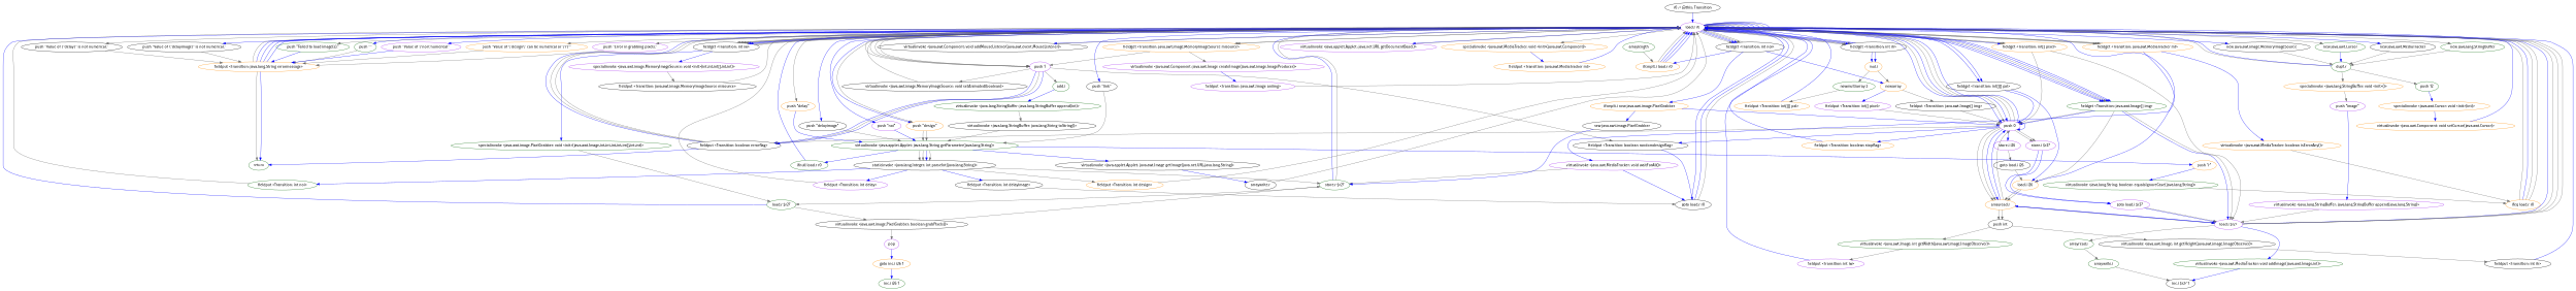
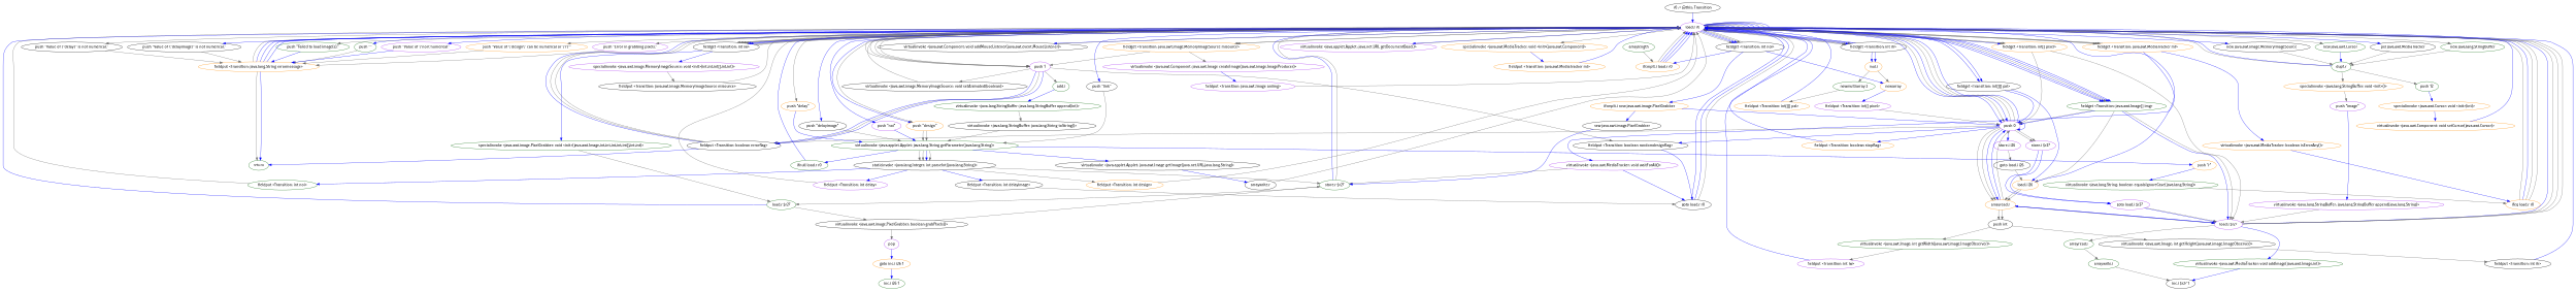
  digraph {
    fontname="Fira Sans"
    node [color=black fontname="Fira Sans"]
    edge [color=gray40 fontname="Fira Sans"]
    "load.r r0" [color=purple]
    "r0 := @this: Transition"
    "push 0" [color=purple]
    "push \"\"" [color=darkgreen]
    "push \"Value of \\\"noi\\\"numerical\"" [color=purple]
    "push \"noi\"" [color=purple]
    "push \"Value of \\\"design\\\" can be numerical or \\\"r\\\"\"" [color=darkorange]
    "push \"design\"" [color=darkorange]
    "push 1" [color=purple]
    "push \"Value of \\\"delay\\\" is not numerical.\""
    "push \"delay\"" [color=darkorange]
    "push \"Value of \\\"delayimage\\\" is not numerical.\""
    "push \"delayimage\""
-   "new java.awt.MediaTracker"
+   "new java.awt.MediaTracker" [label="pxl java.awt.MediaTracker"]
    "specialinvoke <java.awt.MediaTracker: void <init>(java.awt.Component)>" [color=darkorange]
    "fieldget <Transition: int noi>"
    "fieldget <Transition: java.awt.MediaTracker mt>" [color=darkorange]
    "push \"Failed to load image(s).\"" [color=darkgreen]
    "fieldget <Transition: java.awt.Image[] img>" [color=darkgreen]
    "fieldget <Transition: int iw>"
    "fieldget <Transition: int ih>"
    "fieldget <Transition: int[] pixel>" [color=darkorange]
    "new java.awt.image.MemoryImageSource"
    "fieldget <Transition: java.awt.image.MemoryImageSource misource>" [color=darkorange]
    "push \"link\""
    "new java.awt.Cursor" [color=darkgreen]
    "virtualinvoke <java.awt.Component: void addMouseListener(java.awt.event.MouseListener)>"
    "fieldget <Transition: int[][] pxl>"
    "push \"Error in grabbing pixels.\"" [color=purple]
    "virtualinvoke <java.applet.Applet: java.net.URL getDocumentBase()>" [color=purple]
    "new java.lang.StringBuffer" [color=darkgreen]
    "fieldput <Transition: boolean stopflag>" [color=darkorange]
    "fieldput <Transition: boolean errorflag>"
    "fieldput <Transition: boolean randomdesignflag>"
    "store.i $r27" [color=purple]
    "arrayread.r" [color=darkorange]
    "store.i i26" [color=purple]
    "fieldput <Transition: java.lang.String errormessage>" [color=darkorange]
    "virtualinvoke <java.applet.Applet: java.lang.String getParameter(java.lang.String)>" [color=darkgreen]
    "virtualinvoke <java.awt.image.MemoryImageSource: void setAnimated(boolean)>"
    "add.i" [color=darkgreen]
    "dup1.r" [color=darkgreen]
    "fieldput <Transition: java.awt.MediaTracker mt>" [color=darkorange]
    newarray [color=darkorange]
    "ifcmplt.i load.r r0" [color=darkorange]
    "ifcmplt.i new java.awt.image.PixelGrabber" [color=darkorange]
    "virtualinvoke <java.awt.MediaTracker: void waitForAll()>" [color=purple]
    "virtualinvoke <java.awt.MediaTracker: boolean isErrorAny()>" [color=darkorange]
    "load.i $r27" [color=purple]
    "load.i i26" [color=darkorange]
    "specialinvoke <java.awt.image.MemoryImageSource: void <init>(int,int,int[],int,int)>" [color=purple]
    "specialinvoke <java.awt.image.PixelGrabber: void <init>(java.awt.Image,int,int,int,int,int[],int,int)>" [color=darkgreen]
    "mul.i" [color=darkorange]
    "virtualinvoke <java.awt.Component: java.awt.Image createImage(java.awt.image.ImageProducer)>" [color=purple]
    return [color=darkgreen]
    "goto load.r r0"
    "goto load.i $r27" [color=purple]
    n58 [label="push int"]
    "goto load.i i26"
    "staticinvoke <java.lang.Integer: int parseInt(java.lang.String)>"
    "push \"r\"" [color=darkorange]
    "ifnull load.r r0" [color=darkgreen]
    "virtualinvoke <java.applet.Applet: java.awt.Image getImage(java.net.URL,java.lang.String)>"
    "fieldput <Transition: int noi>" [color=darkgreen]
    "fieldput <Transition: int delay>" [color=purple]
    "fieldput <Transition: int delayimage>"
    "store.r $r27" [color=darkgreen]
    "fieldput <Transition: int design>" [color=darkorange]
    "virtualinvoke <java.lang.String: boolean equalsIgnoreCase(java.lang.String)>" [color=darkgreen]
    "arraywrite.r"
    "load.r $r27" [color=darkgreen]
    "ifeq load.r r0" [color=darkorange]
    "virtualinvoke <java.lang.StringBuffer: java.lang.StringBuffer append(int)>" [color=darkgreen]
    "push 12" [color=darkgreen]
    "specialinvoke <java.lang.StringBuffer: void <init>()>" [color=darkorange]
    "specialinvoke <java.awt.Cursor: void <init>(int)>" [color=darkorange]
    "push \"image\"" [color=purple]
-   "fieldput <Transition: java.awt.Image[] img>"
    "fieldput <Transition: int[] pixel>" [color=purple]
    "new java.awt.image.PixelGrabber"
    "arrayread.i" [color=darkgreen]
    "virtualinvoke <java.awt.MediaTracker: void addImage(java.awt.Image,int)>" [color=darkgreen]
    "arraywrite.i" [color=darkgreen]
    "inc.i $r27 1"
    "virtualinvoke <java.awt.Image: int getWidth(java.awt.image.ImageObserver)>" [color=darkgreen]
    "virtualinvoke <java.awt.Image: int getHeight(java.awt.image.ImageObserver)>"
    "fieldput <Transition: int iw>" [color=purple]
    "fieldput <Transition: int ih>"
    "fieldput <Transition: java.awt.image.MemoryImageSource misource>"
    "newmultiarray 2" [color=darkgreen]
    "fieldput <Transition: int[][] pxl>" [color=darkorange]
    arraylength [color=darkgreen]
    "fieldput <Transition: java.awt.Image aniimg>" [color=purple]
    "virtualinvoke <java.awt.Component: void setCursor(java.awt.Cursor)>" [color=darkorange]
    "virtualinvoke <java.awt.image.PixelGrabber: boolean grabPixels()>"
    pop [color=purple]
    "goto inc.i i26 1" [color=darkorange]
    "inc.i i26 1" [color=darkgreen]
    "virtualinvoke <java.lang.StringBuffer: java.lang.StringBuffer append(java.lang.String)>" [color=purple]
    "virtualinvoke <java.lang.StringBuffer: java.lang.String toString()>"
    "load.r r0" -> "load.r r0" [color=blue]
    "load.r r0" -> "load.r r0" [color=blue]
    "load.r r0" -> "load.r r0"
    "load.r r0" -> "load.r r0"
    "load.r r0" -> "load.r r0" [color=blue]
    "load.r r0" -> "load.r r0" [color=blue]
    "load.r r0" -> "load.r r0"
    "load.r r0" -> "load.r r0"
    "load.r r0" -> "load.r r0" [color=blue]
    "load.r r0" -> "load.r r0" [color=blue]
    "load.r r0" -> "load.r r0" [color=blue]
    "load.r r0" -> "load.r r0"
    "load.r r0" -> "load.r r0" [color=blue]
    "load.r r0" -> "push 0" [color=blue]
    "load.r r0" -> "push 0"
    "load.r r0" -> "push 0" [color=blue]
    "load.r r0" -> "push \"\"" [color=blue]
    "load.r r0" -> "push \"Value of \\\"noi\\\"numerical\"" [color=blue]
    "load.r r0" -> "push \"noi\"" [color=blue]
    "load.r r0" -> "push \"Value of \\\"design\\\" can be numerical or \\\"r\\\"\""
    "load.r r0" -> "push \"design\"" [color=blue]
    "load.r r0" -> "push \"design\""
    "load.r r0" -> "push 1"
    "load.r r0" -> "push 1"
    "load.r r0" -> "push 1"
    "load.r r0" -> "push 1"
    "load.r r0" -> "push \"Value of \\\"delay\\\" is not numerical.\""
    "load.r r0" -> "push \"delay\""
    "load.r r0" -> "push \"Value of \\\"delayimage\\\" is not numerical.\"" [color=blue]
    "load.r r0" -> "push \"delayimage\"" [color=blue]
    "load.r r0" -> "new java.awt.MediaTracker" [color=blue]
    "load.r r0" -> "specialinvoke <java.awt.MediaTracker: void <init>(java.awt.Component)>"
    "load.r r0" -> "fieldget <Transition: int noi>"
    "load.r r0" -> "fieldget <Transition: int noi>" [color=blue]
    "load.r r0" -> "fieldget <Transition: int noi>" [color=blue]
    "load.r r0" -> "fieldget <Transition: int noi>"
    "load.r r0" -> "fieldget <Transition: java.awt.MediaTracker mt>"
    "load.r r0" -> "fieldget <Transition: java.awt.MediaTracker mt>"
    "load.r r0" -> "fieldget <Transition: java.awt.MediaTracker mt>"
    "load.r r0" -> "push \"Failed to load image(s).\""
    "load.r r0" -> "fieldget <Transition: java.awt.Image[] img>" [color=blue]
    "load.r r0" -> "fieldget <Transition: java.awt.Image[] img>" [color=blue]
    "load.r r0" -> "fieldget <Transition: java.awt.Image[] img>"
    "load.r r0" -> "fieldget <Transition: java.awt.Image[] img>" [color=blue]
    "load.r r0" -> "fieldget <Transition: java.awt.Image[] img>" [color=blue]
    "load.r r0" -> "fieldget <Transition: int iw>"
    "load.r r0" -> "fieldget <Transition: int iw>"
    "load.r r0" -> "fieldget <Transition: int iw>"
    "load.r r0" -> "fieldget <Transition: int iw>"
    "load.r r0" -> "fieldget <Transition: int iw>" [color=blue]
    "load.r r0" -> "fieldget <Transition: int iw>" [color=blue]
    "load.r r0" -> "fieldget <Transition: int ih>"
    "load.r r0" -> "fieldget <Transition: int ih>"
    "load.r r0" -> "fieldget <Transition: int ih>" [color=blue]
    "load.r r0" -> "fieldget <Transition: int ih>"
    "load.r r0" -> "fieldget <Transition: int[] pixel>" [color=blue]
    "load.r r0" -> "fieldget <Transition: int[] pixel>"
    "load.r r0" -> "fieldget <Transition: int[] pixel>"
    "load.r r0" -> "new java.awt.image.MemoryImageSource" [color=blue]
    "load.r r0" -> "fieldget <Transition: java.awt.image.MemoryImageSource misource>"
    "load.r r0" -> "fieldget <Transition: java.awt.image.MemoryImageSource misource>"
    "load.r r0" -> "push \"link\"" [color=blue]
    "load.r r0" -> "new java.awt.Cursor"
    "load.r r0" -> "virtualinvoke <java.awt.Component: void addMouseListener(java.awt.event.MouseListener)>" [color=blue]
    "load.r r0" -> "fieldget <Transition: int[][] pxl>" [color=blue]
    "load.r r0" -> "fieldget <Transition: int[][] pxl>" [color=blue]
    "load.r r0" -> "push \"Error in grabbing pixels.\""
    "load.r r0" -> "virtualinvoke <java.applet.Applet: java.net.URL getDocumentBase()>" [color=blue]
    "load.r r0" -> "new java.lang.StringBuffer"
    "r0 := @this: Transition" -> "load.r r0" [color=blue]
    "push 0" -> "load.r r0"
    "push 0" -> "load.r r0"
    "push 0" -> "load.r r0" [color=blue]
    "push 0" -> "push 0" [color=blue]
    "push 0" -> "fieldput <Transition: boolean stopflag>" [color=blue]
    "push 0" -> "fieldput <Transition: boolean errorflag>"
    "push 0" -> "fieldput <Transition: boolean randomdesignflag>" [color=blue]
    "push 0" -> "store.i $r27"
    "push 0" -> "store.i $r27"
    "push 0" -> "arrayread.r"
    "push 0" -> "arrayread.r"
    "push 0" -> "arrayread.r" [color=blue]
    "push 0" -> "store.i i26" [color=blue]
    "push \"\"" -> "fieldput <Transition: java.lang.String errormessage>"
    "push \"Value of \\\"noi\\\"numerical\"" -> "fieldput <Transition: java.lang.String errormessage>" [color=blue]
    "push \"noi\"" -> "virtualinvoke <java.applet.Applet: java.lang.String getParameter(java.lang.String)>" [color=blue]
    "push \"Value of \\\"design\\\" can be numerical or \\\"r\\\"\"" -> "fieldput <Transition: java.lang.String errormessage>"
    "push \"design\"" -> "virtualinvoke <java.applet.Applet: java.lang.String getParameter(java.lang.String)>"
    "push \"design\"" -> "virtualinvoke <java.applet.Applet: java.lang.String getParameter(java.lang.String)>"
    "push 1" -> "fieldput <Transition: boolean errorflag>" [color=blue]
    "push 1" -> "fieldput <Transition: boolean errorflag>"
    "push 1" -> "fieldput <Transition: boolean errorflag>" [color=blue]
    "push 1" -> "fieldput <Transition: boolean randomdesignflag>"
    "push 1" -> "virtualinvoke <java.awt.image.MemoryImageSource: void setAnimated(boolean)>"
    "push 1" -> "add.i"
    "push \"Value of \\\"delay\\\" is not numerical.\"" -> "fieldput <Transition: java.lang.String errormessage>"
    "push \"delay\"" -> "virtualinvoke <java.applet.Applet: java.lang.String getParameter(java.lang.String)>" [color=blue]
    "push \"Value of \\\"delayimage\\\" is not numerical.\"" -> "fieldput <Transition: java.lang.String errormessage>"
    "push \"delayimage\"" -> "virtualinvoke <java.applet.Applet: java.lang.String getParameter(java.lang.String)>"
    "new java.awt.MediaTracker" -> "dup1.r"
    "specialinvoke <java.awt.MediaTracker: void <init>(java.awt.Component)>" -> "fieldput <Transition: java.awt.MediaTracker mt>" [color=blue]
    "fieldget <Transition: int noi>" -> "load.r r0"
    "fieldget <Transition: int noi>" -> newarray [color=blue]
    "fieldget <Transition: int noi>" -> "ifcmplt.i load.r r0" [color=blue]
    "fieldget <Transition: int noi>" -> "ifcmplt.i new java.awt.image.PixelGrabber" [color=blue]
    "fieldget <Transition: java.awt.MediaTracker mt>" -> "load.r r0"
    "fieldget <Transition: java.awt.MediaTracker mt>" -> "virtualinvoke <java.awt.MediaTracker: void waitForAll()>" [color=blue]
    "fieldget <Transition: java.awt.MediaTracker mt>" -> "virtualinvoke <java.awt.MediaTracker: boolean isErrorAny()>" [color=blue]
    "push \"Failed to load image(s).\"" -> "fieldput <Transition: java.lang.String errormessage>" [color=blue]
    "fieldget <Transition: java.awt.Image[] img>" -> "push 0"
    "fieldget <Transition: java.awt.Image[] img>" -> "push 0" [color=blue]
    "fieldget <Transition: java.awt.Image[] img>" -> "load.i $r27" [color=blue]
    "fieldget <Transition: java.awt.Image[] img>" -> "load.i $r27"
    "fieldget <Transition: java.awt.Image[] img>" -> "load.i i26"
    "fieldget <Transition: int iw>" -> "load.r r0" [color=blue]
    "fieldget <Transition: int iw>" -> "load.r r0"
    "fieldget <Transition: int iw>" -> "load.r r0"
    "fieldget <Transition: int iw>" -> "load.r r0"
    "fieldget <Transition: int iw>" -> "specialinvoke <java.awt.image.MemoryImageSource: void <init>(int,int,int[],int,int)>" [color=blue]
    "fieldget <Transition: int iw>" -> "specialinvoke <java.awt.image.PixelGrabber: void <init>(java.awt.Image,int,int,int,int,int[],int,int)>" [color=blue]
    "fieldget <Transition: int ih>" -> "load.r r0" [color=blue]
    "fieldget <Transition: int ih>" -> "load.r r0" [color=blue]
    "fieldget <Transition: int ih>" -> "mul.i" [color=blue]
    "fieldget <Transition: int ih>" -> "mul.i" [color=blue]
    "fieldget <Transition: int[] pixel>" -> "push 0"
    "fieldget <Transition: int[] pixel>" -> "load.i $r27"
    "new java.awt.image.MemoryImageSource" -> "dup1.r"
    "fieldget <Transition: java.awt.image.MemoryImageSource misource>" -> "push 1"
    "fieldget <Transition: java.awt.image.MemoryImageSource misource>" -> "virtualinvoke <java.awt.Component: java.awt.Image createImage(java.awt.image.ImageProducer)>"
    "push \"link\"" -> "virtualinvoke <java.applet.Applet: java.lang.String getParameter(java.lang.String)>"
    "new java.awt.Cursor" -> "dup1.r" [color=blue]
    "virtualinvoke <java.awt.Component: void addMouseListener(java.awt.event.MouseListener)>" -> "load.r r0"
    "fieldget <Transition: int[][] pxl>" -> "push 0" [color=blue]
    "fieldget <Transition: int[][] pxl>" -> "load.i i26" [color=blue]
    "push \"Error in grabbing pixels.\"" -> "fieldput <Transition: java.lang.String errormessage>"
    "virtualinvoke <java.applet.Applet: java.net.URL getDocumentBase()>" -> "load.r r0"
    "new java.lang.StringBuffer" -> "dup1.r"
    "fieldput <Transition: boolean stopflag>" -> "load.r r0" [color=blue]
    "fieldput <Transition: boolean errorflag>" -> "load.r r0" [color=blue]
    "fieldput <Transition: boolean errorflag>" -> "load.r r0"
    "fieldput <Transition: boolean errorflag>" -> "load.r r0"
    "fieldput <Transition: boolean errorflag>" -> return [color=blue]
    "fieldput <Transition: boolean randomdesignflag>" -> "goto load.r r0" [color=blue]
    "store.i $r27" -> "goto load.i $r27" [color=blue]
    "store.i $r27" -> "goto load.i $r27" [color=blue]
    "arrayread.r" -> "push 0" [color=blue]
    "arrayread.r" -> "push 0"
    "arrayread.r" -> "load.i $r27"
    "arrayread.r" -> "load.i $r27" [color=blue]
    "arrayread.r" -> n58
    "arrayread.r" -> n58
    "store.i i26" -> "goto load.i i26"
    "fieldput <Transition: java.lang.String errormessage>" -> "load.r r0"
    "fieldput <Transition: java.lang.String errormessage>" -> "load.r r0" [color=blue]
    "fieldput <Transition: java.lang.String errormessage>" -> "load.r r0" [color=blue]
    "fieldput <Transition: java.lang.String errormessage>" -> "load.r r0" [color=blue]
    "fieldput <Transition: java.lang.String errormessage>" -> "load.r r0" [color=blue]
    "fieldput <Transition: java.lang.String errormessage>" -> return
    "fieldput <Transition: java.lang.String errormessage>" -> return [color=blue]
    "virtualinvoke <java.applet.Applet: java.lang.String getParameter(java.lang.String)>" -> "staticinvoke <java.lang.Integer: int parseInt(java.lang.String)>"
    "virtualinvoke <java.applet.Applet: java.lang.String getParameter(java.lang.String)>" -> "staticinvoke <java.lang.Integer: int parseInt(java.lang.String)>"
    "virtualinvoke <java.applet.Applet: java.lang.String getParameter(java.lang.String)>" -> "staticinvoke <java.lang.Integer: int parseInt(java.lang.String)>" [color=blue]
    "virtualinvoke <java.applet.Applet: java.lang.String getParameter(java.lang.String)>" -> "staticinvoke <java.lang.Integer: int parseInt(java.lang.String)>"
    "virtualinvoke <java.applet.Applet: java.lang.String getParameter(java.lang.String)>" -> "push \"r\"" [color=blue]
    "virtualinvoke <java.applet.Applet: java.lang.String getParameter(java.lang.String)>" -> "ifnull load.r r0" [color=blue]
    "virtualinvoke <java.applet.Applet: java.lang.String getParameter(java.lang.String)>" -> "virtualinvoke <java.applet.Applet: java.awt.Image getImage(java.net.URL,java.lang.String)>" [color=blue]
    "virtualinvoke <java.awt.image.MemoryImageSource: void setAnimated(boolean)>" -> "load.r r0"
    "add.i" -> "virtualinvoke <java.lang.StringBuffer: java.lang.StringBuffer append(int)>" [color=blue]
    "dup1.r" -> "load.r r0"
    "dup1.r" -> "load.r r0" [color=blue]
    "dup1.r" -> "push 12"
    "dup1.r" -> "specialinvoke <java.lang.StringBuffer: void <init>()>"
    "fieldput <Transition: java.awt.MediaTracker mt>" -> "load.r r0" [color=blue]
-   newarray -> "fieldput <Transition: java.awt.Image[] img>"
    newarray -> "fieldput <Transition: int[] pixel>" [color=blue]
    "ifcmplt.i load.r r0" -> "load.r r0"
    "ifcmplt.i load.r r0" -> "load.r r0" [color=blue]
    "ifcmplt.i load.r r0" -> "load.r r0" [color=blue]
    "ifcmplt.i load.r r0" -> "load.r r0" [color=blue]
    "ifcmplt.i new java.awt.image.PixelGrabber" -> "push 0" [color=blue]
    "ifcmplt.i new java.awt.image.PixelGrabber" -> "new java.awt.image.PixelGrabber" [color=blue]
    "virtualinvoke <java.awt.MediaTracker: void waitForAll()>" -> "goto load.r r0" [color=blue]
    "virtualinvoke <java.awt.MediaTracker: void waitForAll()>" -> "store.r $r27"
-   "virtualinvoke <java.awt.MediaTracker: boolean isErrorAny()>" -> "ifeq load.r r0"
+   "virtualinvoke <java.awt.MediaTracker: boolean isErrorAny()>" -> "ifeq load.r r0" [color=blue]
    "load.i $r27" -> "load.r r0" [color=blue]
    "load.i $r27" -> "load.r r0"
    "load.i $r27" -> "load.r r0"
    "load.i $r27" -> "load.r r0"
    "load.i $r27" -> "arrayread.r" [color=blue]
    "load.i $r27" -> "arrayread.i"
    "load.i $r27" -> "virtualinvoke <java.awt.MediaTracker: void addImage(java.awt.Image,int)>" [color=blue]
    "load.i i26" -> "load.r r0" [color=blue]
    "load.i i26" -> "arrayread.r"
    "load.i i26" -> "arrayread.r"
    "specialinvoke <java.awt.image.MemoryImageSource: void <init>(int,int,int[],int,int)>" -> "fieldput <Transition: java.awt.image.MemoryImageSource misource>"
    "specialinvoke <java.awt.image.PixelGrabber: void <init>(java.awt.Image,int,int,int,int,int[],int,int)>" -> "load.r $r27"
    "mul.i" -> newarray
    "mul.i" -> "newmultiarray 2"
    "virtualinvoke <java.awt.Component: java.awt.Image createImage(java.awt.image.ImageProducer)>" -> "fieldput <Transition: java.awt.Image aniimg>" [color=blue]
    "goto load.r r0" -> "load.r r0" [color=blue]
    "goto load.r r0" -> "load.r r0" [color=blue]
    "goto load.r r0" -> "load.r r0"
    "goto load.i $r27" -> "load.i $r27" [color=blue]
    "goto load.i $r27" -> "load.i $r27"
    n58 -> "virtualinvoke <java.awt.Image: int getWidth(java.awt.image.ImageObserver)>"
    n58 -> "virtualinvoke <java.awt.Image: int getHeight(java.awt.image.ImageObserver)>"
    "goto load.i i26" -> "load.i i26"
    "staticinvoke <java.lang.Integer: int parseInt(java.lang.String)>" -> "fieldput <Transition: int noi>" [color=blue]
    "staticinvoke <java.lang.Integer: int parseInt(java.lang.String)>" -> "fieldput <Transition: int delay>" [color=blue]
    "staticinvoke <java.lang.Integer: int parseInt(java.lang.String)>" -> "fieldput <Transition: int delayimage>" [color=blue]
    "staticinvoke <java.lang.Integer: int parseInt(java.lang.String)>" -> "store.r $r27"
    "staticinvoke <java.lang.Integer: int parseInt(java.lang.String)>" -> "fieldput <Transition: int design>"
    "push \"r\"" -> "virtualinvoke <java.lang.String: boolean equalsIgnoreCase(java.lang.String)>" [color=blue]
    "ifnull load.r r0" -> "load.r r0" [color=blue]
    "virtualinvoke <java.applet.Applet: java.awt.Image getImage(java.net.URL,java.lang.String)>" -> "arraywrite.r" [color=blue]
    "fieldput <Transition: int noi>" -> "load.r r0"
    "fieldput <Transition: int delay>" -> "load.r r0"
    "fieldput <Transition: int delayimage>" -> "goto load.r r0"
    "store.r $r27" -> "load.r r0" [color=blue]
    "store.r $r27" -> "load.r r0"
    "store.r $r27" -> "load.r $r27"
    "fieldput <Transition: int design>" -> "load.r r0"
    "virtualinvoke <java.lang.String: boolean equalsIgnoreCase(java.lang.String)>" -> "ifeq load.r r0"
    "arraywrite.r" -> "load.r r0"
    "load.r $r27" -> "load.r r0" [color=blue]
    "load.r $r27" -> "virtualinvoke <java.awt.image.PixelGrabber: boolean grabPixels()>"
    "ifeq load.r r0" -> "load.r r0"
    "ifeq load.r r0" -> "load.r r0" [color=blue]
    "ifeq load.r r0" -> "load.r r0"
    "ifeq load.r r0" -> "load.r r0"
    "virtualinvoke <java.lang.StringBuffer: java.lang.StringBuffer append(int)>" -> "virtualinvoke <java.lang.StringBuffer: java.lang.String toString()>"
    "push 12" -> "specialinvoke <java.awt.Cursor: void <init>(int)>" [color=blue]
    "specialinvoke <java.lang.StringBuffer: void <init>()>" -> "push \"image\""
    "specialinvoke <java.awt.Cursor: void <init>(int)>" -> "virtualinvoke <java.awt.Component: void setCursor(java.awt.Cursor)>" [color=blue]
    "push \"image\"" -> "virtualinvoke <java.lang.StringBuffer: java.lang.StringBuffer append(java.lang.String)>" [color=blue]
-   "fieldput <Transition: java.awt.Image[] img>" -> "push 0"
    "fieldput <Transition: int[] pixel>" -> "push 0"
    "new java.awt.image.PixelGrabber" -> "store.r $r27" [color=blue]
    "arrayread.i" -> "arraywrite.i"
    "virtualinvoke <java.awt.MediaTracker: void addImage(java.awt.Image,int)>" -> "inc.i $r27 1" [color=blue]
    "arraywrite.i" -> "inc.i $r27 1"
    "virtualinvoke <java.awt.Image: int getWidth(java.awt.image.ImageObserver)>" -> "fieldput <Transition: int iw>"
    "virtualinvoke <java.awt.Image: int getHeight(java.awt.image.ImageObserver)>" -> "fieldput <Transition: int ih>"
    "fieldput <Transition: int iw>" -> "load.r r0" [color=blue]
    "fieldput <Transition: int ih>" -> "load.r r0" [color=blue]
    "fieldput <Transition: java.awt.image.MemoryImageSource misource>" -> "load.r r0"
    "newmultiarray 2" -> "fieldput <Transition: int[][] pxl>"
    "fieldput <Transition: int[][] pxl>" -> "load.r r0" [color=blue]
    arraylength -> "ifcmplt.i load.r r0"
    "fieldput <Transition: java.awt.Image aniimg>" -> "load.r r0"
    "virtualinvoke <java.awt.Component: void setCursor(java.awt.Cursor)>" -> "load.r r0" [color=blue]
    "virtualinvoke <java.awt.image.PixelGrabber: boolean grabPixels()>" -> "store.r $r27"
    "virtualinvoke <java.awt.image.PixelGrabber: boolean grabPixels()>" -> pop
    pop -> "goto inc.i i26 1" [color=blue]
    "goto inc.i i26 1" -> "inc.i i26 1" [color=blue]
    "virtualinvoke <java.lang.StringBuffer: java.lang.StringBuffer append(java.lang.String)>" -> "load.i $r27"
    "virtualinvoke <java.lang.StringBuffer: java.lang.String toString()>" -> "virtualinvoke <java.applet.Applet: java.lang.String getParameter(java.lang.String)>"
  }
